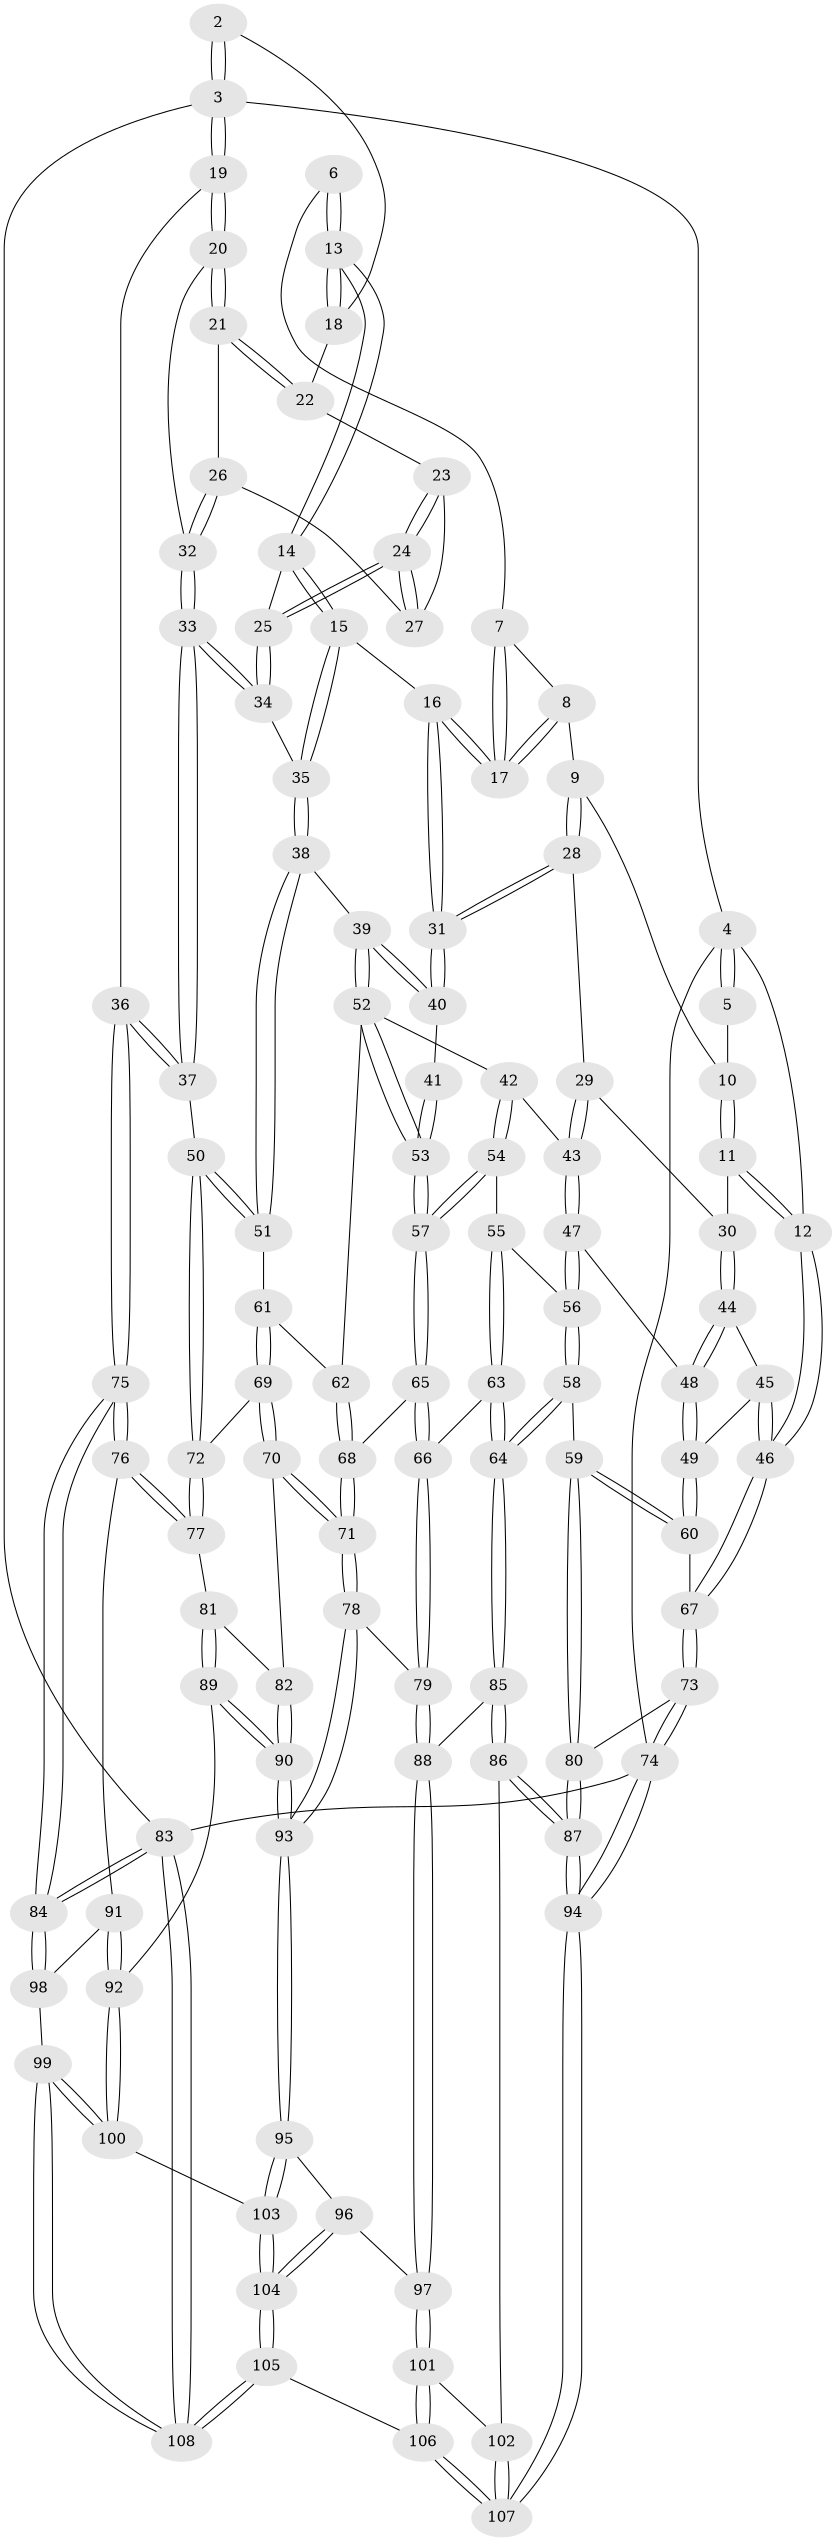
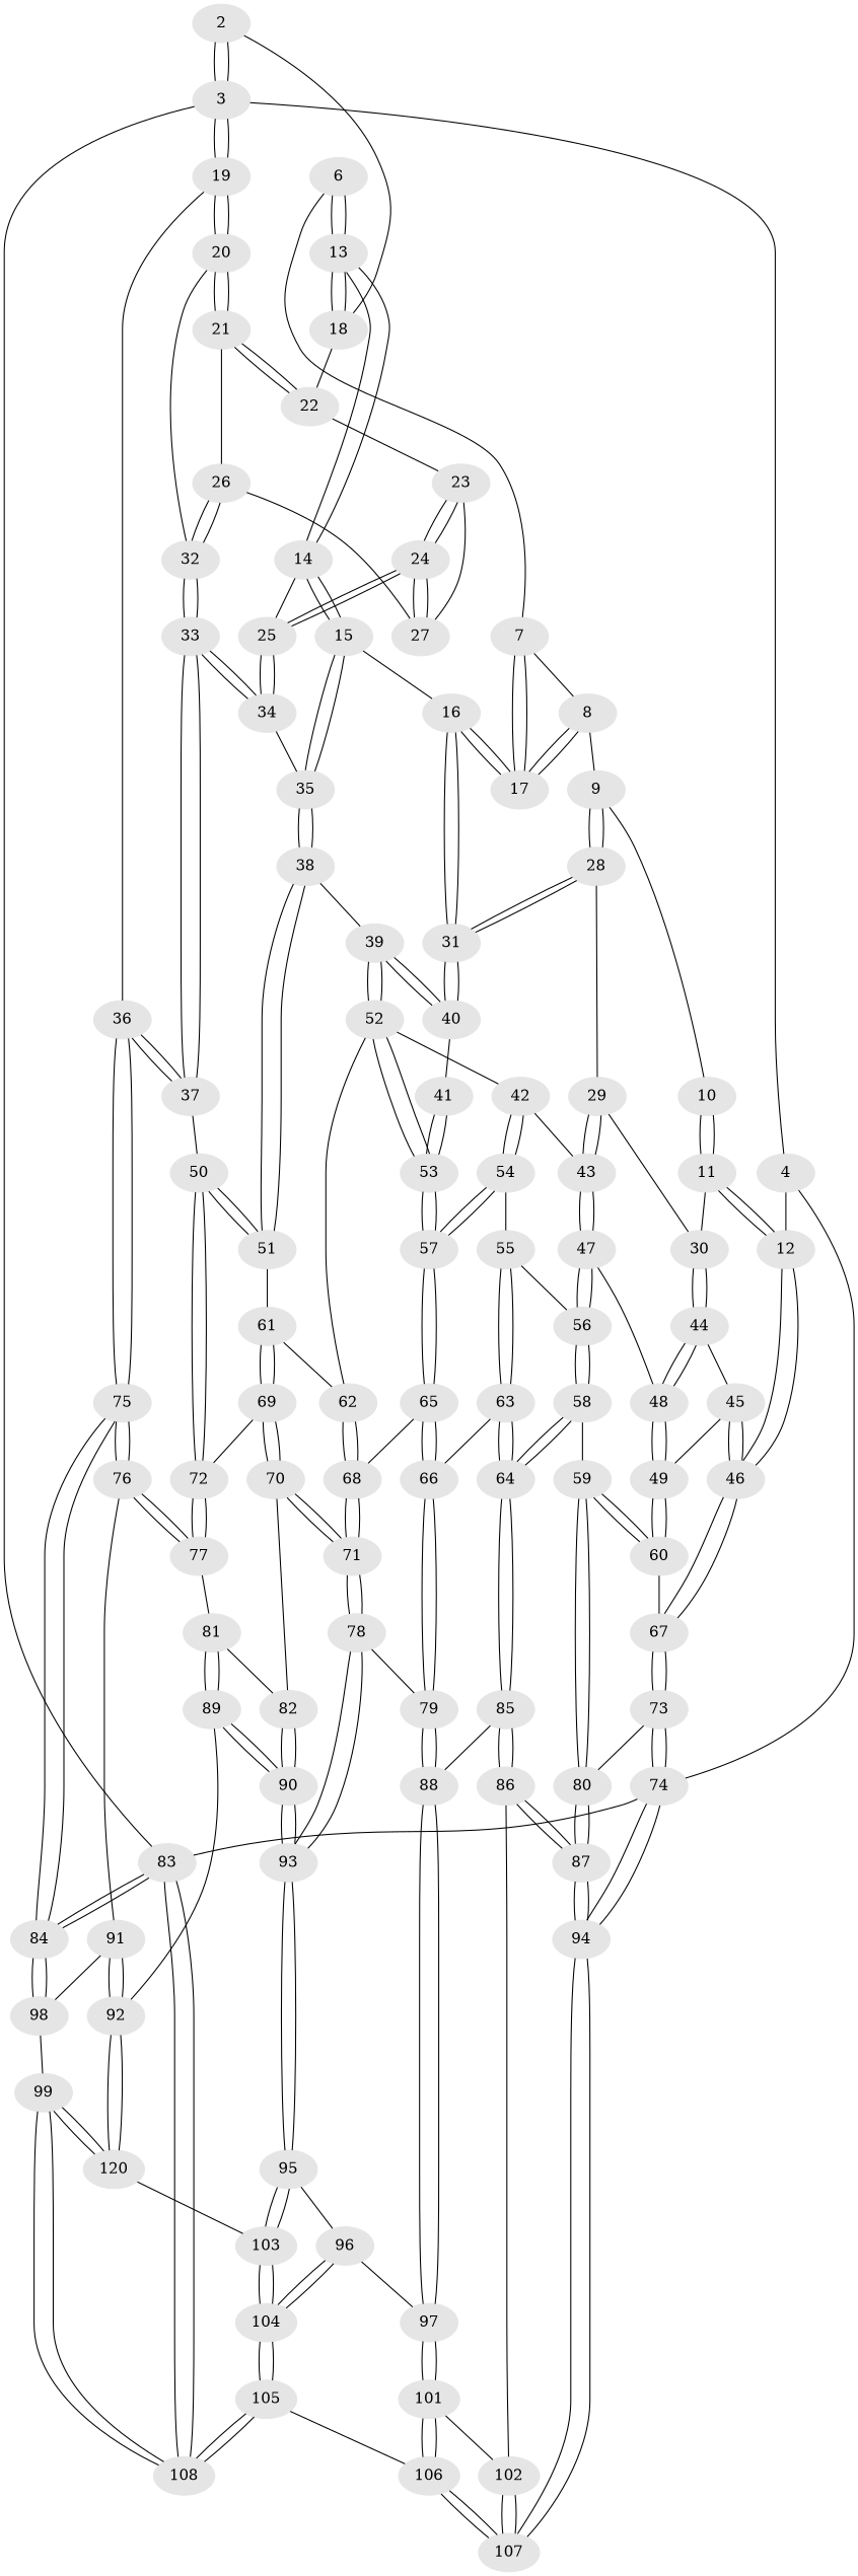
  graph {
    node [color=gray90 style=filled]
    2
    3
    18
    6
    7
    13
    4
    19
    83
    22
-   5
    12
    74
    20
    36
    84
    108
    10
    46
    94
    11
    8
    17
    14
    9
    28
    31
    29
    30
    44
    67
    15
    25
    16
    35
    34
    38
    40
    23
    21
    32
    37
    75
    26
    33
    27
    24
    43
    47
    45
    48
    41
    50
    39
    51
    76
    72
    52
    61
    42
    53
    62
    54
    57
    55
    56
    49
    60
    73
    58
    77
    69
    68
    65
    63
    64
    66
    59
    80
    85
    87
    70
    71
    79
    88
    86
    78
    82
    90
    93
    81
    107
    91
    98
    92
    89
    95
    97
    99
    102
    101
-   100
+   100 [label=120]
    103
    96
    104
    105
    106
    2 -- 3
    2 -- 3
    2 -- 18
    3 -- 4
    3 -- 19
    3 -- 19
    3 -- 83
    18 -- 22
    6 -- 7
    6 -- 13
    6 -- 13
    7 -- 8
    7 -- 17
    7 -- 17
    13 -- 18
    13 -- 18
    13 -- 14
    13 -- 14
-   4 -- 5
-   4 -- 5
    4 -- 12
    4 -- 74
    19 -- 20
    19 -- 20
    19 -- 36
    83 -- 84
    83 -- 84
    83 -- 108
    83 -- 108
    22 -- 23
-   5 -- 10
    12 -- 46
    12 -- 46
    74 -- 83
    74 -- 94
    74 -- 94
    20 -- 21
    20 -- 21
    20 -- 32
    36 -- 37
    36 -- 37
    36 -- 75
    36 -- 75
    84 -- 98
    84 -- 98
    10 -- 11
    10 -- 11
    46 -- 67
    46 -- 67
    94 -- 107
    94 -- 107
    11 -- 12
    11 -- 12
    11 -- 30
    8 -- 17
    8 -- 17
    8 -- 9
    14 -- 15
    14 -- 15
    14 -- 25
    9 -- 10
    9 -- 28
    9 -- 28
    28 -- 31
    28 -- 31
    28 -- 29
    31 -- 40
    31 -- 40
    29 -- 30
    29 -- 43
    29 -- 43
    30 -- 44
    30 -- 44
    44 -- 45
    44 -- 48
    44 -- 48
    67 -- 73
    67 -- 73
    15 -- 16
    15 -- 35
    15 -- 35
    25 -- 34
    25 -- 34
    16 -- 17
    16 -- 17
    16 -- 31
    16 -- 31
    35 -- 38
    35 -- 38
    34 -- 35
    38 -- 39
    38 -- 51
    38 -- 51
    40 -- 41
    23 -- 27
    23 -- 24
    23 -- 24
    21 -- 22
    21 -- 22
    21 -- 26
    32 -- 33
    32 -- 33
    37 -- 50
    75 -- 84
    75 -- 84
    75 -- 76
    75 -- 76
    26 -- 32
    26 -- 32
    26 -- 27
    33 -- 34
    33 -- 34
    33 -- 37
    33 -- 37
    24 -- 25
    24 -- 25
    24 -- 27
    24 -- 27
    43 -- 47
    43 -- 47
    47 -- 48
    47 -- 56
    47 -- 56
    45 -- 46
    45 -- 46
    45 -- 49
    48 -- 49
    48 -- 49
    41 -- 53
    41 -- 53
    50 -- 51
    50 -- 51
    50 -- 72
    50 -- 72
    39 -- 40
    39 -- 40
    39 -- 52
    39 -- 52
    51 -- 61
    76 -- 77
    76 -- 77
    76 -- 91
    72 -- 77
    72 -- 77
    52 -- 42
    52 -- 53
    52 -- 53
    52 -- 62
    61 -- 62
    61 -- 69
    61 -- 69
    42 -- 43
    42 -- 54
    42 -- 54
    53 -- 57
    53 -- 57
    62 -- 68
    62 -- 68
    54 -- 57
    54 -- 57
    54 -- 55
    57 -- 65
    57 -- 65
    55 -- 56
    55 -- 63
    55 -- 63
    56 -- 58
    56 -- 58
    49 -- 60
    49 -- 60
    60 -- 67
    73 -- 74
    73 -- 74
    73 -- 80
    58 -- 64
    58 -- 64
    58 -- 59
    77 -- 81
    69 -- 72
    69 -- 70
    69 -- 70
    68 -- 71
    68 -- 71
    65 -- 68
    65 -- 66
    65 -- 66
    63 -- 64
    63 -- 64
    63 -- 66
    64 -- 85
    64 -- 85
    66 -- 79
    66 -- 79
    59 -- 60
    59 -- 60
    59 -- 80
    59 -- 80
    80 -- 87
    80 -- 87
    85 -- 88
    85 -- 86
    85 -- 86
    87 -- 94
    87 -- 94
    70 -- 71
    70 -- 71
    70 -- 82
    71 -- 78
    71 -- 78
    79 -- 88
    79 -- 88
    88 -- 97
    88 -- 97
    86 -- 87
    86 -- 87
    86 -- 102
    78 -- 79
    78 -- 93
    78 -- 93
    82 -- 90
    82 -- 90
    90 -- 93
    90 -- 93
    93 -- 95
    93 -- 95
    81 -- 82
    81 -- 89
    81 -- 89
    91 -- 98
    91 -- 92
    91 -- 92
    98 -- 99
    92 -- 100
    92 -- 100
    89 -- 90
    89 -- 90
    89 -- 92
    95 -- 103
    95 -- 103
    95 -- 96
    97 -- 101
    97 -- 101
    99 -- 108
    99 -- 108
    99 -- 100
    99 -- 100
    102 -- 107
    102 -- 107
    101 -- 102
    101 -- 106
    101 -- 106
    100 -- 103
    103 -- 104
    103 -- 104
    96 -- 97
    96 -- 104
    96 -- 104
    104 -- 105
    104 -- 105
    105 -- 108
    105 -- 108
    105 -- 106
    106 -- 107
    106 -- 107
  }
